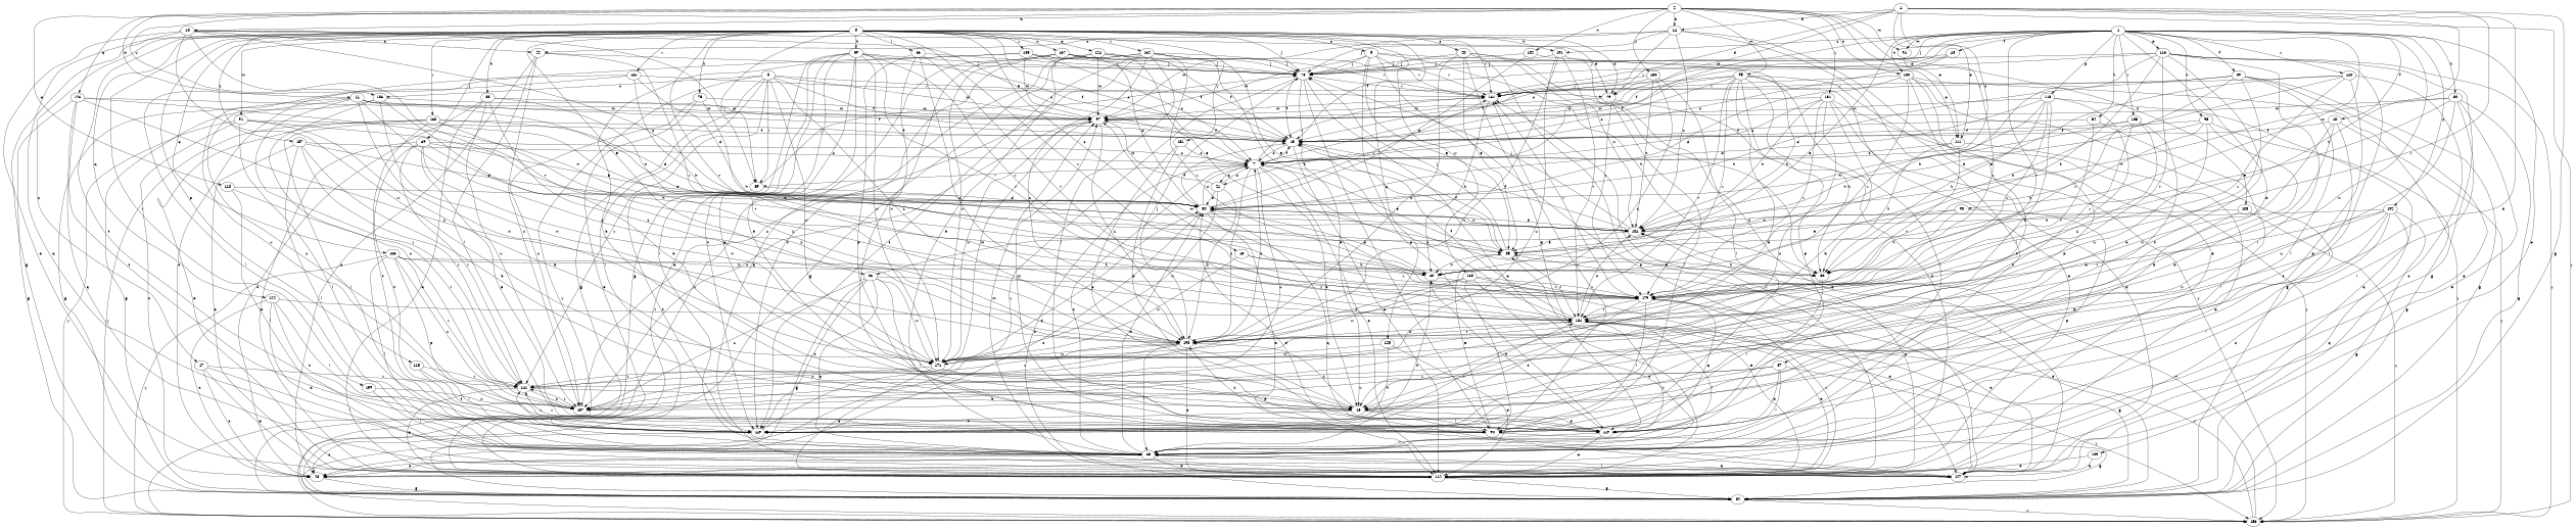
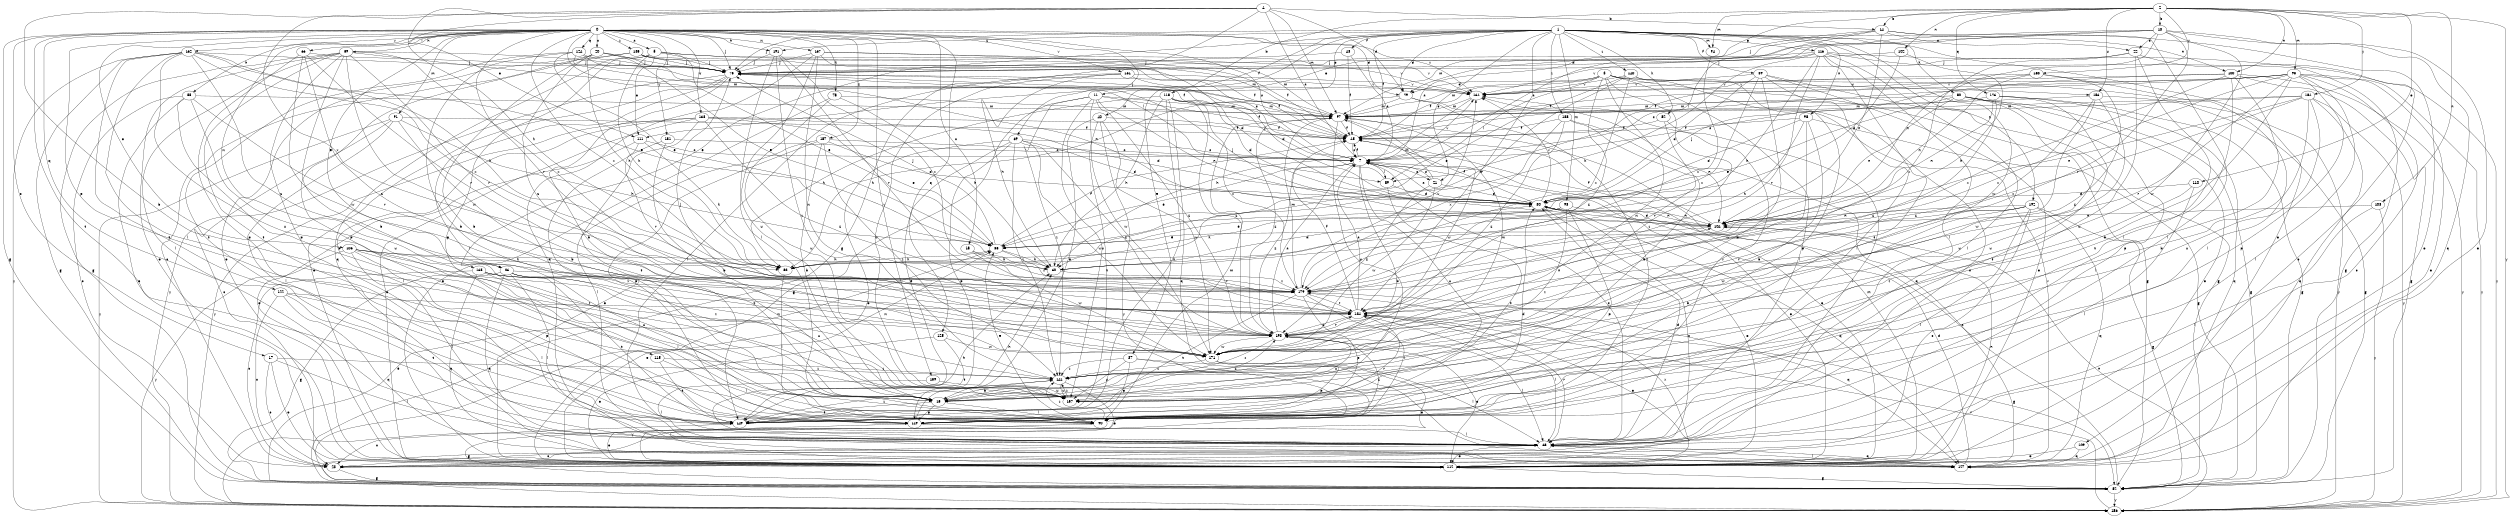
  strict digraph {
    fontname=Lato
    node [fontname=Lato]
    edge [fontname=Lato]
    0
    5
    7
    17
    18
    20
    29
    36
    52
    55
    59
    66
    69
    75
    78
    89
    91
    106
    115
    122
    124
    125
    134
    135
    149
    159
    161
    162
    163
    164
    165
    167
    179
    181
    187
    191
    111
    97
    83
    38
    119
    127
    21
    45
    193
    15
    112
    157
    68
    141
    23
    60
    171
    104
    90
    186
    30
    1
    37
    39
    40
    43
    80
    82
    93
    94
    98
    100
    109
    116
    118
    138
    140
    192
    2
    11
    13
    14
    95
    102
    103
    110
    126
    156
    183
    184
    22
    3
    4
    0 -> 5 [label=a]
    0 -> 7 [label=a]
    0 -> 17 [label=c]
    0 -> 18 [label=c]
    0 -> 20 [label=c]
    0 -> 29 [label=d]
    0 -> 36 [label=e]
    0 -> 52 [label=g]
    0 -> 55 [label=h]
    0 -> 59 [label=h]
    0 -> 66 [label=i]
    0 -> 69 [label=j]
    0 -> 75 [label=j]
    0 -> 78 [label=k]
    0 -> 89 [label=l]
    0 -> 91 [label=m]
    0 -> 106 [label=o]
    0 -> 115 [label=p]
    0 -> 122 [label=q]
    0 -> 124 [label=q]
    0 -> 125 [label=q]
    0 -> 134 [label=r]
    0 -> 135 [label=s]
    0 -> 149 [label=t]
    0 -> 159 [label=v]
    0 -> 161 [label=v]
    0 -> 162 [label=v]
    0 -> 163 [label=v]
    0 -> 164 [label=v]
    0 -> 165 [label=w]
    0 -> 167 [label=w]
    0 -> 179 [label=x]
    0 -> 181 [label=y]
    0 -> 187 [label=z]
    0 -> 191 [label=h]
    5 -> 75 [label=j]
    5 -> 164 [label=v]
    5 -> 111 [label=o]
    5 -> 97 [label=m]
    5 -> 83 [label=k]
    5 -> 38 [label=e]
    5 -> 119 [label=p]
    5 -> 127 [label=q]
    7 -> 89 [label=l]
    7 -> 164 [label=v]
    7 -> 38 [label=e]
    7 -> 21 [label=c]
    7 -> 45 [label=f]
    7 -> 193 [label=z]
    7 -> 15 [label=b]
    7 -> 112 [label=o]
    7 -> 157 [label=u]
    17 -> 112 [label=o]
    17 -> 68 [label=i]
    17 -> 141 [label=s]
    17 -> 23 [label=c]
    18 -> 179 [label=x]
    18 -> 60 [label=h]
    18 -> 171 [label=w]
    20 -> 75 [label=j]
    20 -> 83 [label=k]
    20 -> 38 [label=e]
    20 -> 119 [label=p]
    20 -> 193 [label=z]
    20 -> 112 [label=o]
    20 -> 104 [label=n]
    29 -> 97 [label=m]
    29 -> 83 [label=k]
    29 -> 127 [label=q]
    29 -> 90 [label=l]
    36 -> 52 [label=g]
    36 -> 149 [label=t]
    36 -> 179 [label=x]
    36 -> 127 [label=q]
    36 -> 157 [label=u]
    36 -> 68 [label=i]
    36 -> 171 [label=w]
    52 -> 7 [label=a]
    52 -> 38 [label=e]
    52 -> 186 [label=y]
    55 -> 134 [label=r]
    55 -> 97 [label=m]
    55 -> 15 [label=b]
    55 -> 112 [label=o]
    55 -> 157 [label=u]
    55 -> 23 [label=c]
    59 -> 52 [label=g]
    59 -> 75 [label=j]
    59 -> 134 [label=r]
    59 -> 149 [label=t]
    59 -> 179 [label=x]
    59 -> 119 [label=p]
    59 -> 45 [label=f]
    59 -> 15 [label=b]
    59 -> 112 [label=o]
    59 -> 68 [label=i]
    59 -> 171 [label=w]
    66 -> 75 [label=j]
    66 -> 134 [label=r]
    66 -> 119 [label=p]
    66 -> 193 [label=z]
    66 -> 171 [label=w]
    69 -> 7 [label=a]
    69 -> 149 [label=t]
    69 -> 119 [label=p]
    69 -> 193 [label=z]
    69 -> 112 [label=o]
    69 -> 141 [label=s]
    69 -> 171 [label=w]
    69 -> 30 [label=d]
    75 -> 164 [label=v]
    75 -> 45 [label=f]
    75 -> 15 [label=b]
    75 -> 112 [label=o]
    75 -> 90 [label=l]
    75 -> 186 [label=y]
    78 -> 97 [label=m]
    78 -> 112 [label=o]
    78 -> 157 [label=u]
    78 -> 60 [label=h]
    89 -> 75 [label=j]
    89 -> 149 [label=t]
    89 -> 30 [label=d]
    91 -> 45 [label=f]
    91 -> 15 [label=b]
    91 -> 68 [label=i]
    91 -> 23 [label=c]
    91 -> 60 [label=h]
    91 -> 186 [label=y]
    106 -> 83 [label=k]
    106 -> 119 [label=p]
    106 -> 157 [label=u]
    106 -> 68 [label=i]
    106 -> 141 [label=s]
    106 -> 60 [label=h]
    106 -> 186 [label=y]
    115 -> 149 [label=t]
    115 -> 141 [label=s]
    115 -> 90 [label=l]
    122 -> 134 [label=r]
    122 -> 149 [label=t]
    122 -> 127 [label=q]
    122 -> 23 [label=c]
    122 -> 90 [label=l]
    124 -> 75 [label=j]
    124 -> 149 [label=t]
    124 -> 164 [label=v]
    124 -> 97 [label=m]
    124 -> 38 [label=e]
    124 -> 15 [label=b]
    125 -> 149 [label=t]
    125 -> 112 [label=o]
    125 -> 171 [label=w]
    134 -> 7 [label=a]
    134 -> 52 [label=g]
    134 -> 45 [label=f]
    134 -> 193 [label=z]
    134 -> 112 [label=o]
    134 -> 68 [label=i]
    134 -> 104 [label=n]
    135 -> 7 [label=a]
    135 -> 75 [label=j]
    135 -> 97 [label=m]
    135 -> 45 [label=f]
    135 -> 15 [label=b]
    135 -> 23 [label=c]
    149 -> 134 [label=r]
    149 -> 141 [label=s]
    149 -> 23 [label=c]
    149 -> 30 [label=d]
    159 -> 157 [label=u]
    159 -> 68 [label=i]
    161 -> 164 [label=v]
    161 -> 157 [label=u]
    161 -> 68 [label=i]
    161 -> 60 [label=h]
    161 -> 30 [label=d]
    162 -> 52 [label=g]
    162 -> 75 [label=j]
    162 -> 149 [label=t]
    162 -> 179 [label=x]
    162 -> 83 [label=k]
    162 -> 38 [label=e]
    162 -> 193 [label=z]
    162 -> 157 [label=u]
    162 -> 90 [label=l]
    162 -> 186 [label=y]
    163 -> 149 [label=t]
    163 -> 38 [label=e]
    163 -> 45 [label=f]
    163 -> 193 [label=z]
    163 -> 112 [label=o]
    163 -> 68 [label=i]
    163 -> 186 [label=y]
    163 -> 30 [label=d]
    164 -> 97 [label=m]
    164 -> 60 [label=h]
    165 -> 179 [label=x]
    165 -> 127 [label=q]
    165 -> 193 [label=z]
    165 -> 23 [label=c]
    165 -> 171 [label=w]
    165 -> 90 [label=l]
    167 -> 75 [label=j]
    167 -> 164 [label=v]
    167 -> 127 [label=q]
    167 -> 45 [label=f]
    167 -> 171 [label=w]
    167 -> 90 [label=l]
    167 -> 30 [label=d]
    179 -> 134 [label=r]
    179 -> 149 [label=t]
    179 -> 164 [label=v]
    179 -> 97 [label=m]
    179 -> 119 [label=p]
    179 -> 127 [label=q]
    179 -> 90 [label=l]
    181 -> 7 [label=a]
    181 -> 119 [label=p]
    181 -> 15 [label=b]
    187 -> 7 [label=a]
    187 -> 15 [label=b]
    187 -> 112 [label=o]
    187 -> 68 [label=i]
    187 -> 141 [label=s]
    187 -> 30 [label=d]
    191 -> 75 [label=j]
    191 -> 134 [label=r]
    191 -> 179 [label=x]
    191 -> 157 [label=u]
    191 -> 141 [label=s]
    111 -> 7 [label=a]
    111 -> 134 [label=r]
    111 -> 83 [label=k]
    111 -> 112 [label=o]
    97 -> 45 [label=f]
    97 -> 193 [label=z]
    97 -> 157 [label=u]
    97 -> 171 [label=w]
    83 -> 90 [label=l]
    38 -> 75 [label=j]
    38 -> 134 [label=r]
    38 -> 83 [label=k]
    38 -> 45 [label=f]
    38 -> 60 [label=h]
    119 -> 112 [label=o]
    119 -> 68 [label=i]
    119 -> 60 [label=h]
    127 -> 164 [label=v]
    127 -> 68 [label=i]
    127 -> 30 [label=d]
    21 -> 7 [label=a]
    21 -> 97 [label=m]
    21 -> 193 [label=z]
    21 -> 171 [label=w]
    21 -> 30 [label=d]
    45 -> 7 [label=a]
    45 -> 112 [label=o]
    193 -> 7 [label=a]
    193 -> 75 [label=j]
    193 -> 134 [label=r]
    193 -> 112 [label=o]
    193 -> 157 [label=u]
    193 -> 68 [label=i]
    193 -> 141 [label=s]
    193 -> 171 [label=w]
    15 -> 149 [label=t]
    15 -> 119 [label=p]
    15 -> 193 [label=z]
    15 -> 90 [label=l]
    112 -> 52 [label=g]
    112 -> 179 [label=x]
    112 -> 97 [label=m]
    112 -> 38 [label=e]
    112 -> 104 [label=n]
    157 -> 141 [label=s]
    68 -> 7 [label=a]
    68 -> 134 [label=r]
    68 -> 127 [label=q]
    68 -> 112 [label=o]
    68 -> 23 [label=c]
    68 -> 60 [label=h]
    68 -> 30 [label=d]
    141 -> 15 [label=b]
    141 -> 112 [label=o]
    141 -> 157 [label=u]
    23 -> 52 [label=g]
    60 -> 179 [label=x]
    60 -> 30 [label=d]
    171 -> 97 [label=m]
    171 -> 119 [label=p]
    171 -> 112 [label=o]
    171 -> 141 [label=s]
    104 -> 75 [label=j]
    104 -> 38 [label=e]
    104 -> 45 [label=f]
    104 -> 30 [label=d]
    90 -> 52 [label=g]
    90 -> 164 [label=v]
    90 -> 97 [label=m]
    90 -> 38 [label=e]
    90 -> 193 [label=z]
    90 -> 141 [label=s]
    186 -> 134 [label=r]
    186 -> 104 [label=n]
    30 -> 7 [label=a]
    30 -> 164 [label=v]
    30 -> 127 [label=q]
    30 -> 45 [label=f]
    30 -> 112 [label=o]
    30 -> 23 [label=c]
    30 -> 104 [label=n]
    1 -> 29 [label=d]
    1 -> 36 [label=e]
    1 -> 75 [label=j]
    1 -> 134 [label=r]
    1 -> 191 [label=z]
    1 -> 21 [label=c]
    1 -> 45 [label=f]
    1 -> 171 [label=w]
    1 -> 37 [label=e]
    1 -> 39 [label=f]
    1 -> 40 [label=f]
    1 -> 43 [label=f]
    1 -> 80 [label=k]
    1 -> 82 [label=k]
    1 -> 93 [label=m]
    1 -> 94 [label=m]
    1 -> 98 [label=n]
    1 -> 100 [label=n]
    1 -> 109 [label=o]
    1 -> 116 [label=p]
    1 -> 118 [label=p]
    1 -> 138 [label=s]
    1 -> 140 [label=s]
    1 -> 192 [label=z]
    37 -> 119 [label=p]
    37 -> 157 [label=u]
    37 -> 68 [label=i]
    37 -> 141 [label=s]
    37 -> 186 [label=y]
    39 -> 52 [label=g]
    39 -> 164 [label=v]
    39 -> 179 [label=x]
    39 -> 15 [label=b]
    39 -> 112 [label=o]
    39 -> 90 [label=l]
    39 -> 30 [label=d]
    40 -> 149 [label=t]
    40 -> 45 [label=f]
    40 -> 15 [label=b]
    40 -> 171 [label=w]
    40 -> 186 [label=y]
    43 -> 7 [label=a]
    43 -> 75 [label=j]
    43 -> 45 [label=f]
    80 -> 52 [label=g]
    80 -> 97 [label=m]
    80 -> 38 [label=e]
    80 -> 112 [label=o]
    80 -> 157 [label=u]
    80 -> 68 [label=i]
    80 -> 104 [label=n]
    82 -> 134 [label=r]
    82 -> 45 [label=f]
    82 -> 68 [label=i]
    93 -> 83 [label=k]
    93 -> 38 [label=e]
    93 -> 119 [label=p]
+   93 -> 141 [label=s]
    93 -> 104 [label=n]
    94 -> 179 [label=x]
    98 -> 52 [label=g]
    98 -> 83 [label=k]
    98 -> 45 [label=f]
    98 -> 15 [label=b]
    98 -> 171 [label=w]
    98 -> 30 [label=d]
    100 -> 52 [label=g]
    100 -> 149 [label=t]
    100 -> 164 [label=v]
    100 -> 179 [label=x]
    100 -> 119 [label=p]
    100 -> 186 [label=y]
-   100 -> 30 [label=d]
+   100 -> 30 [label=j]
    109 -> 127 [label=q]
    109 -> 112 [label=o]
    116 -> 52 [label=g]
    116 -> 75 [label=j]
    116 -> 134 [label=r]
    116 -> 149 [label=t]
    116 -> 164 [label=v]
    116 -> 83 [label=k]
    116 -> 68 [label=i]
    116 -> 60 [label=h]
    116 -> 90 [label=l]
    116 -> 186 [label=y]
    118 -> 149 [label=t]
    118 -> 179 [label=x]
    118 -> 97 [label=m]
    118 -> 83 [label=k]
    118 -> 127 [label=q]
    118 -> 193 [label=z]
    118 -> 60 [label=h]
    118 -> 30 [label=d]
    138 -> 179 [label=x]
    138 -> 45 [label=f]
    138 -> 193 [label=z]
    138 -> 15 [label=b]
    138 -> 104 [label=n]
    140 -> 164 [label=v]
    140 -> 179 [label=x]
    140 -> 38 [label=e]
    140 -> 119 [label=p]
    140 -> 23 [label=c]
    140 -> 60 [label=h]
    192 -> 52 [label=g]
    192 -> 134 [label=r]
    192 -> 127 [label=q]
    192 -> 15 [label=b]
    192 -> 68 [label=i]
    192 -> 23 [label=c]
    192 -> 171 [label=w]
    192 -> 104 [label=n]
    2 -> 111 [label=o]
    2 -> 186 [label=y]
    2 -> 94 [label=m]
    2 -> 100 [label=n]
    2 -> 11 [label=b]
    2 -> 13 [label=b]
    2 -> 14 [label=b]
    2 -> 95 [label=m]
    2 -> 102 [label=n]
    2 -> 103 [label=n]
    2 -> 110 [label=o]
    2 -> 126 [label=q]
    2 -> 156 [label=u]
    2 -> 183 [label=y]
    2 -> 184 [label=y]
    11 -> 52 [label=g]
    11 -> 97 [label=m]
    11 -> 45 [label=f]
    11 -> 193 [label=z]
    11 -> 157 [label=u]
    11 -> 141 [label=s]
    11 -> 171 [label=w]
    11 -> 104 [label=n]
    13 -> 7 [label=a]
    13 -> 29 [label=d]
    13 -> 89 [label=l]
    13 -> 134 [label=r]
    13 -> 127 [label=q]
    13 -> 112 [label=o]
    13 -> 171 [label=w]
    13 -> 104 [label=n]
    13 -> 22 [label=c]
    14 -> 7 [label=a]
    14 -> 75 [label=j]
    14 -> 97 [label=m]
    14 -> 112 [label=o]
    14 -> 68 [label=i]
    14 -> 104 [label=n]
    14 -> 22 [label=c]
    95 -> 7 [label=a]
    95 -> 134 [label=r]
    95 -> 164 [label=v]
    95 -> 179 [label=x]
    95 -> 119 [label=p]
    95 -> 45 [label=f]
    95 -> 15 [label=b]
    95 -> 112 [label=o]
    95 -> 68 [label=i]
    95 -> 23 [label=c]
    95 -> 186 [label=y]
    102 -> 75 [label=j]
    102 -> 60 [label=h]
    102 -> 30 [label=d]
    103 -> 68 [label=i]
    103 -> 104 [label=n]
    103 -> 186 [label=y]
    110 -> 68 [label=i]
    110 -> 141 [label=s]
    110 -> 30 [label=d]
    126 -> 52 [label=g]
    126 -> 149 [label=t]
    126 -> 97 [label=m]
    126 -> 127 [label=q]
    126 -> 193 [label=z]
    126 -> 104 [label=n]
    156 -> 52 [label=g]
    156 -> 97 [label=m]
    156 -> 193 [label=z]
    156 -> 157 [label=u]
    156 -> 171 [label=w]
    183 -> 164 [label=v]
    183 -> 45 [label=f]
    183 -> 193 [label=z]
    183 -> 104 [label=n]
    183 -> 90 [label=l]
    184 -> 7 [label=a]
    184 -> 179 [label=x]
    184 -> 97 [label=m]
    184 -> 127 [label=q]
    184 -> 15 [label=b]
    184 -> 157 [label=u]
    184 -> 104 [label=n]
    184 -> 186 [label=y]
    22 -> 75 [label=j]
    22 -> 179 [label=x]
    22 -> 157 [label=u]
    22 -> 23 [label=c]
    22 -> 90 [label=l]
    3 -> 29 [label=d]
    3 -> 52 [label=g]
    3 -> 89 [label=l]
    3 -> 97 [label=m]
    3 -> 45 [label=f]
    3 -> 193 [label=z]
    3 -> 68 [label=i]
    3 -> 141 [label=s]
    3 -> 171 [label=w]
    3 -> 186 [label=y]
    3 -> 156 [label=u]
    4 -> 7 [label=a]
    4 -> 29 [label=d]
    4 -> 52 [label=g]
    4 -> 179 [label=x]
    4 -> 111 [label=o]
    4 -> 97 [label=m]
    4 -> 83 [label=k]
    4 -> 15 [label=b]
    4 -> 14 [label=b]
  }
